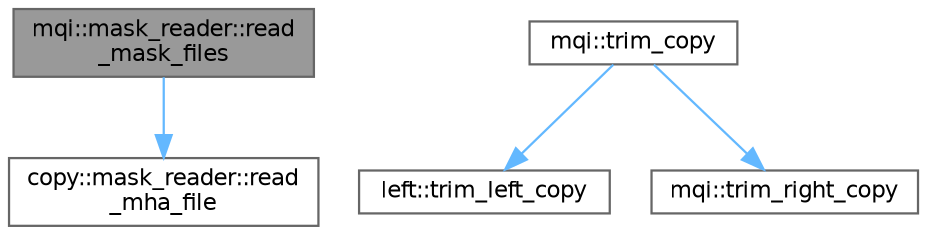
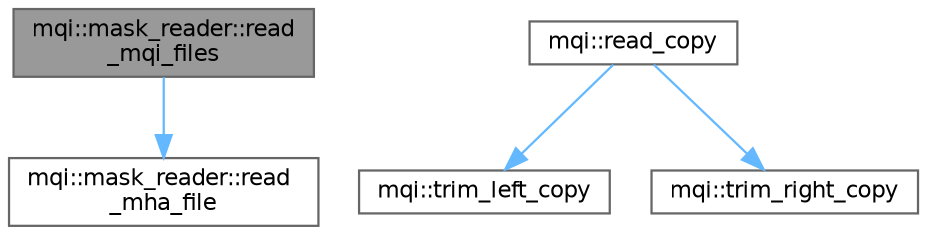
  digraph {
    rankdir=TB
    node [color=grey40 fillcolor=white fontname=Helvetica fontsize=10 shape=box style=filled]
    edge [color=steelblue1 fontname=Helvetica fontsize=10 labelfontname=Helvetica labelfontsize=10 style=solid]
-   n1 [color=gray40 fillcolor=grey60 fontcolor=black height=0.2 label="mqi::mask_reader::read\l_mask_files" width=0.4]
-   n2 [height=0.2 label="copy::mask_reader::read\l_mha_file" width=0.4]
-   n3 [height=0.2 label="mqi::trim_copy" width=0.4]
-   n4 [height=0.2 label="left::trim_left_copy" width=0.4]
+   n1 [color=gray40 fillcolor=grey60 fontcolor=black height=0.2 label="mqi::mask_reader::read\l_mqi_files" width=0.4]
+   n2 [height=0.2 label="mqi::mask_reader::read\l_mha_file" width=0.4]
+   n3 [height=0.2 label="mqi::read_copy" width=0.4]
+   n4 [height=0.2 label="mqi::trim_left_copy" width=0.4]
    n5 [height=0.2 label="mqi::trim_right_copy" width=0.4]
    n1 -> n2
    n3 -> n4
    n3 -> n5
  }
